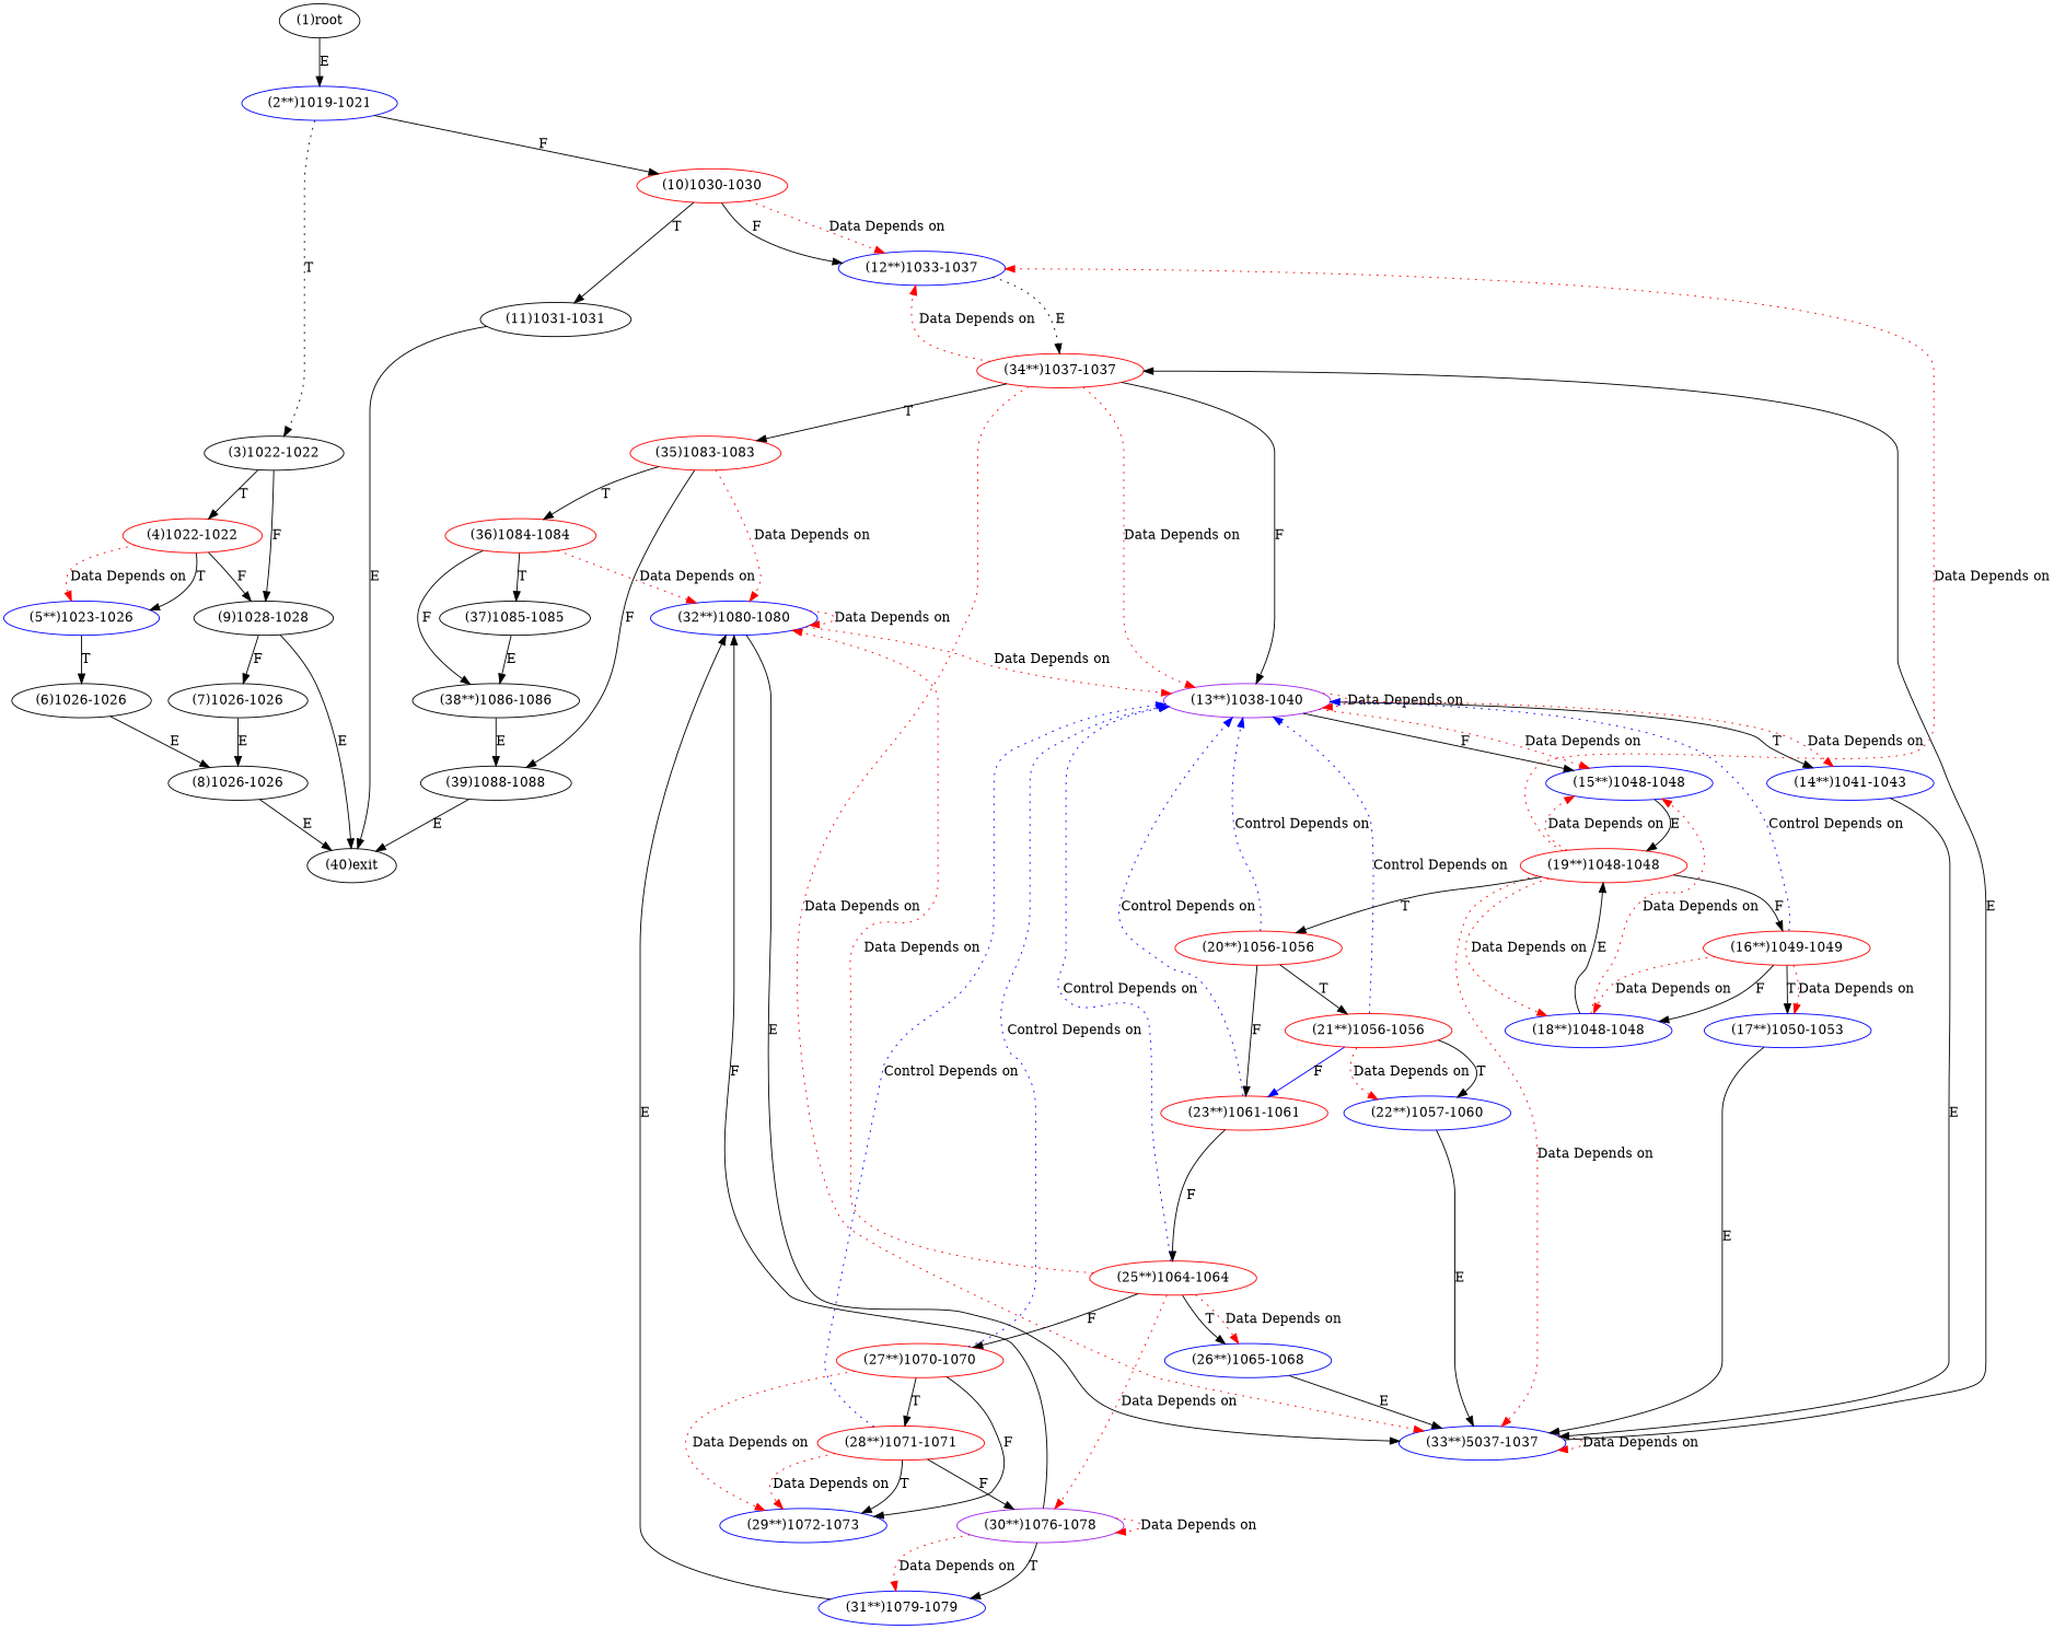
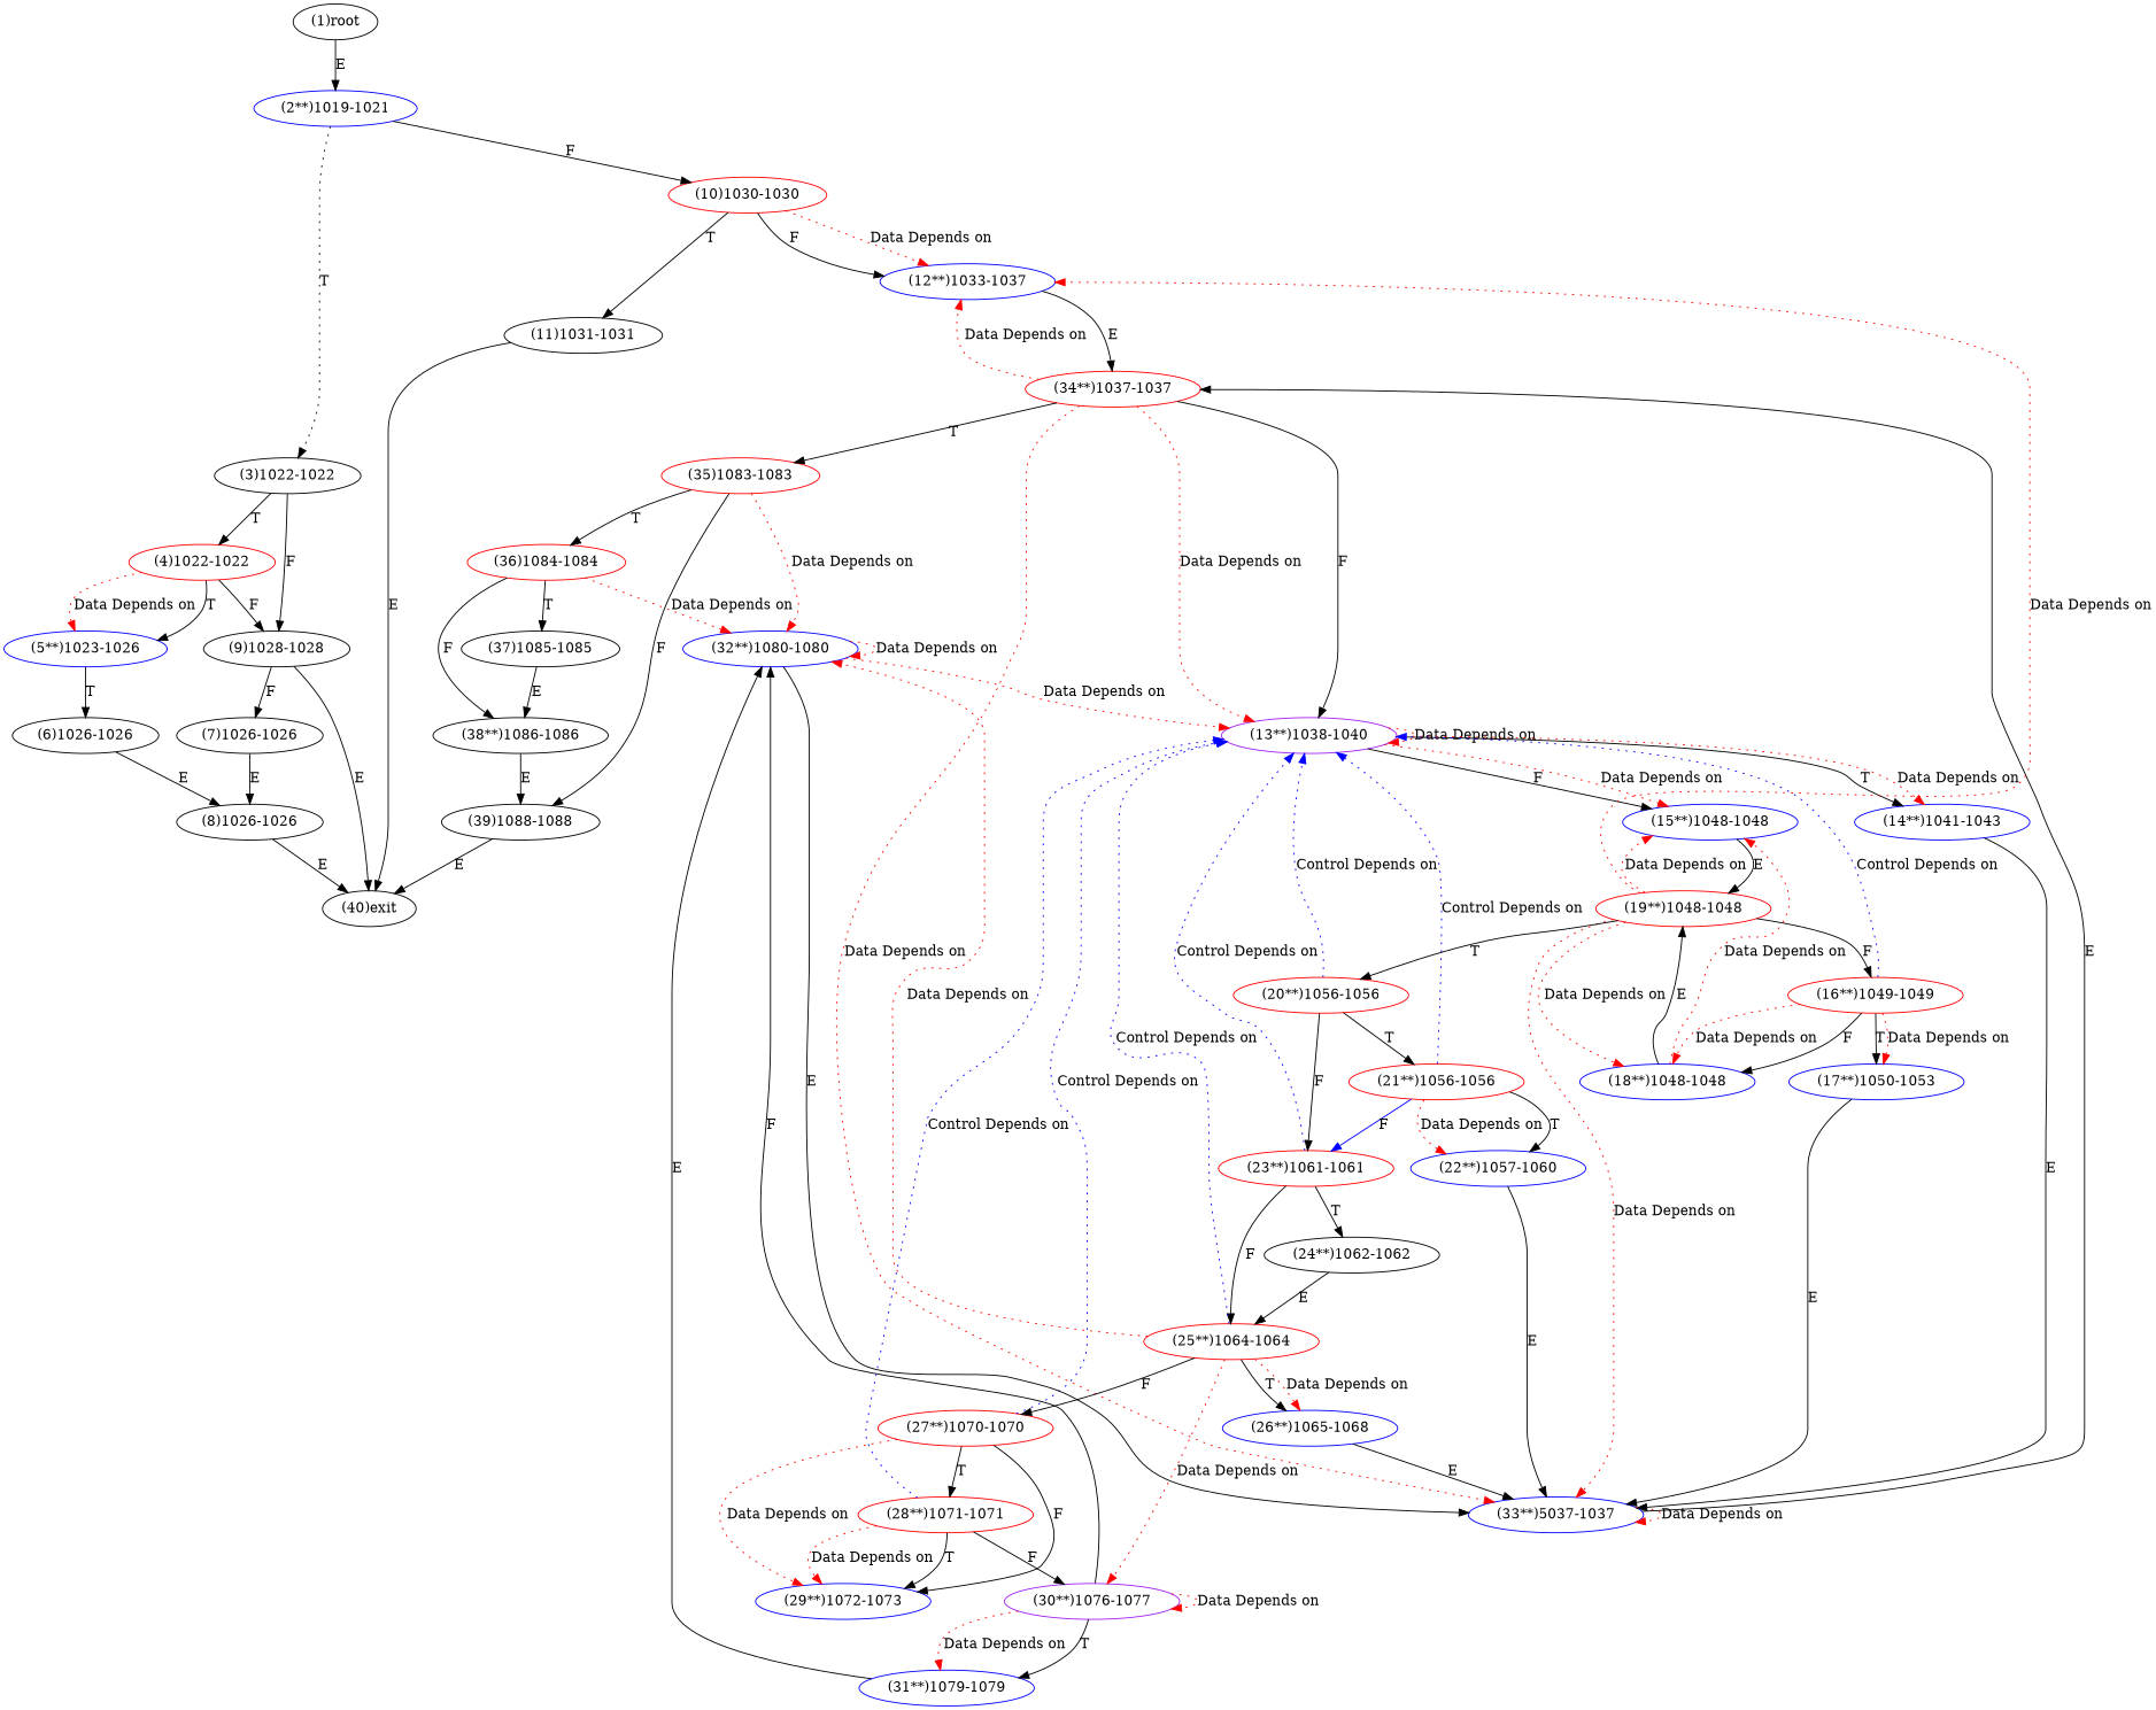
  digraph {
    node [color=blue]
    n1 [label="(1)root" color=""]
    n2 [label="(2**)1019-1021"]
    n3 [label="(3)1022-1022" color=""]
    n4 [color=red label="(10)1030-1030"]
    n5 [color=red label="(4)1022-1022"]
    n6 [label="(9)1028-1028" color=""]
    n7 [label="(11)1031-1031" color=""]
    n8 [label="(12**)1033-1037"]
    n9 [label="(5**)1023-1026"]
    n10 [label="(7)1026-1026" color=""]
    n11 [label="(40)exit" color=""]
    n12 [label="(6)1026-1026" color=""]
    n13 [label="(8)1026-1026" color=""]
    n14 [color=red label="(34**)1037-1037"]
    n15 [color=purple label="(13**)1038-1040"]
    n16 [label="(33**)5037-1037"]
    n17 [color=red label="(35)1083-1083"]
    n18 [label="(14**)1041-1043"]
    n19 [label="(15**)1048-1048"]
    n20 [color=red label="(19**)1048-1048"]
    n21 [color=red label="(16**)1049-1049"]
    n22 [label="(18**)1048-1048"]
    n23 [color=red label="(20**)1056-1056"]
    n24 [label="(17**)1050-1053"]
    n25 [color=red label="(21**)1056-1056"]
    n26 [color=red label="(23**)1061-1061"]
    n27 [label="(22**)1057-1060"]
    n28 [color=red label="(25**)1064-1064"]
+   n29 [label="(24**)1062-1062" color=""]
    n30 [color=red label="(27**)1070-1070"]
    n31 [label="(26**)1065-1068"]
-   n32 [color=purple label="(30**)1076-1078"]
+   n32 [color=purple label="(30**)1076-1077"]
    n33 [label="(32**)1080-1080"]
    n34 [label="(29**)1072-1073"]
    n35 [color=red label="(28**)1071-1071"]
    n36 [label="(31**)1079-1079"]
    n37 [label="(39)1088-1088" color=""]
    n38 [color=red label="(36)1084-1084"]
    n39 [label="(38**)1086-1086" color=""]
    n40 [label="(37)1085-1085" color=""]
    n1 -> n2 [label=E]
    n2 -> n3 [label=T style=dotted]
    n2 -> n4 [label=F]
    n3 -> n5 [label=T]
    n3 -> n6 [label=F]
    n4 -> n7 [label=T]
    n4 -> n8 [label=F]
    n4 -> n8 [color=red label="Data Depends on" style=dotted]
    n5 -> n6 [label=F]
    n5 -> n9 [label=T]
    n5 -> n9 [color=red label="Data Depends on" style=dotted]
    n6 -> n10 [label=F]
    n6 -> n11 [label=E]
    n7 -> n11 [label=E]
-   n8 -> n14 [label=E style=dotted]
+   n8 -> n14 [label=E]
    n9 -> n12 [label=T]
    n10 -> n13 [label=E]
    n12 -> n13 [label=E]
    n13 -> n11 [label=E]
    n14 -> n8 [color=red label="Data Depends on" style=dotted]
    n14 -> n15 [label=F]
    n14 -> n15 [color=red label="Data Depends on" style=dotted]
    n14 -> n16 [color=red label="Data Depends on" style=dotted]
    n14 -> n17 [label=T]
    n15 -> n15 [color=red label="Data Depends on" style=dotted]
    n15 -> n18 [label=T]
    n15 -> n18 [color=red label="Data Depends on" style=dotted]
    n15 -> n19 [label=F]
    n15 -> n19 [color=red label="Data Depends on" style=dotted]
    n16 -> n14 [label=E]
    n16 -> n16 [color=red label="Data Depends on" style=dotted]
    n17 -> n33 [color=red label="Data Depends on" style=dotted]
    n17 -> n37 [label=F]
    n17 -> n38 [label=T]
    n18 -> n16 [label=E]
    n19 -> n20 [label=E]
    n20 -> n8 [color=red label="Data Depends on" style=dotted]
    n20 -> n16 [color=red label="Data Depends on" style=dotted]
    n20 -> n19 [color=red label="Data Depends on" style=dotted]
    n20 -> n21 [label=F]
    n20 -> n22 [color=red label="Data Depends on" style=dotted]
    n20 -> n23 [label=T]
    n21 -> n15 [color=blue label="Control Depends on" style=dotted]
    n21 -> n22 [label=F]
    n21 -> n22 [color=red label="Data Depends on" style=dotted]
    n21 -> n24 [label=T]
    n21 -> n24 [color=red label="Data Depends on" style=dotted]
    n22 -> n19 [color=red label="Data Depends on" style=dotted]
    n22 -> n20 [label=E]
    n23 -> n15 [color=blue label="Control Depends on" style=dotted]
    n23 -> n25 [label=T]
    n23 -> n26 [label=F]
    n24 -> n16 [label=E]
    n25 -> n15 [color=blue label="Control Depends on" style=dotted]
    n25 -> n26 [color=blue label=F]
    n25 -> n27 [label=T]
    n25 -> n27 [color=red label="Data Depends on" style=dotted]
    n26 -> n15 [color=blue label="Control Depends on" style=dotted]
    n26 -> n28 [label=F]
+   n26 -> n29 [label=T]
    n27 -> n16 [label=E]
    n28 -> n15 [color=blue label="Control Depends on" style=dotted]
    n28 -> n30 [label=F]
    n28 -> n31 [label=T]
    n28 -> n31 [color=red label="Data Depends on" style=dotted]
    n28 -> n32 [color=red label="Data Depends on" style=dotted]
    n28 -> n33 [color=red label="Data Depends on" style=dotted]
+   n29 -> n28 [label=E]
    n30 -> n15 [color=blue label="Control Depends on" style=dotted]
    n30 -> n34 [label=F]
    n30 -> n34 [color=red label="Data Depends on" style=dotted]
    n30 -> n35 [label=T]
    n31 -> n16 [label=E]
    n32 -> n32 [color=red label="Data Depends on" style=dotted]
    n32 -> n33 [label=F]
    n32 -> n36 [label=T]
    n32 -> n36 [color=red label="Data Depends on" style=dotted]
    n33 -> n15 [color=red label="Data Depends on" style=dotted]
    n33 -> n16 [label=E]
    n33 -> n33 [color=red label="Data Depends on" style=dotted]
    n35 -> n15 [color=blue label="Control Depends on" style=dotted]
    n35 -> n32 [label=F]
    n35 -> n34 [label=T]
    n35 -> n34 [color=red label="Data Depends on" style=dotted]
    n36 -> n33 [label=E]
    n37 -> n11 [label=E]
    n38 -> n33 [color=red label="Data Depends on" style=dotted]
    n38 -> n39 [label=F]
    n38 -> n40 [label=T]
    n39 -> n37 [label=E]
    n40 -> n39 [label=E]
  }
